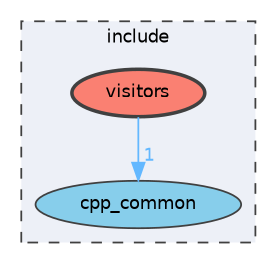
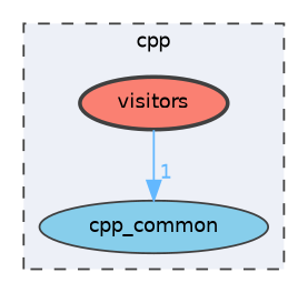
  digraph {
    compound=true
    node [color=grey25 fontname=Helvetica fontsize=10 shape=ellipse]
    n1 [fillcolor=skyblue height=0.2 label=cpp_common style=filled width=0.4]
    n2 [fillcolor=salmon height=0.2 label=visitors style="filled,bold" width=0.4]
    subgraph cluster_1 {
      bgcolor="#edf0f7"
      fontname=Helvetica
      fontsize=10
-     label=include
+     label=cpp
      pencolor=grey25
      style="filled,dashed"
      n1
      n2
    }
    n2 -> n1 [color=steelblue1 fontcolor=steelblue1 fontname=Helvetica fontsize=10 headlabel=1 labeldistance=1.5 labelfontname=Helvetica labelfontsize=10]
  }
